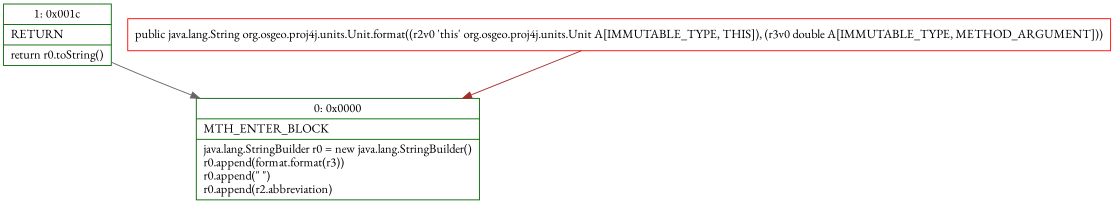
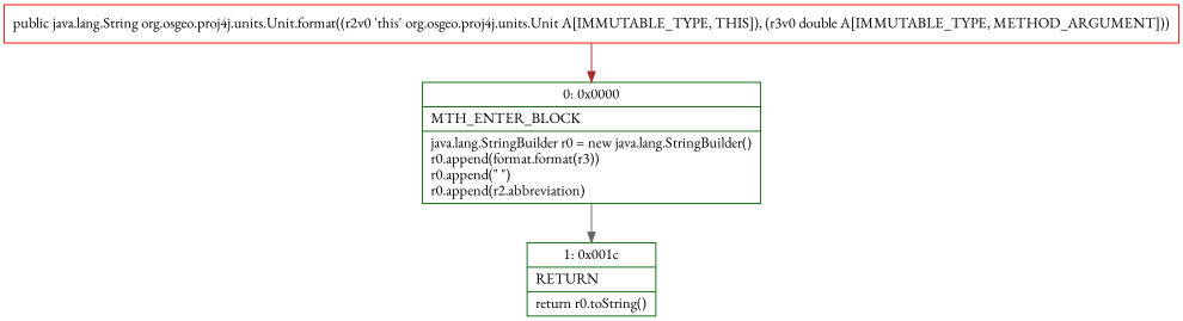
  digraph {
    fontname="EB Garamond"
    node [shape=record color=darkgreen fontname="EB Garamond"]
    edge [fontname="EB Garamond"]
    n1 [label="{0\:\ 0x0000|MTH_ENTER_BLOCK\l|java.lang.StringBuilder r0 = new java.lang.StringBuilder()\lr0.append(format.format(r3))\lr0.append(\" \")\lr0.append(r2.abbreviation)\l}"]
    n2 [label="{1\:\ 0x001c|RETURN\l|return r0.toString()\l}"]
    n3 [label="{public java.lang.String org.osgeo.proj4j.units.Unit.format((r2v0 'this' org.osgeo.proj4j.units.Unit A[IMMUTABLE_TYPE, THIS]), (r3v0 double A[IMMUTABLE_TYPE, METHOD_ARGUMENT])) }" color=red]
-   n2 -> n1 [color=gray40]
+   n1 -> n2 [color=gray40]
    n3 -> n1 [color=brown]
  }
